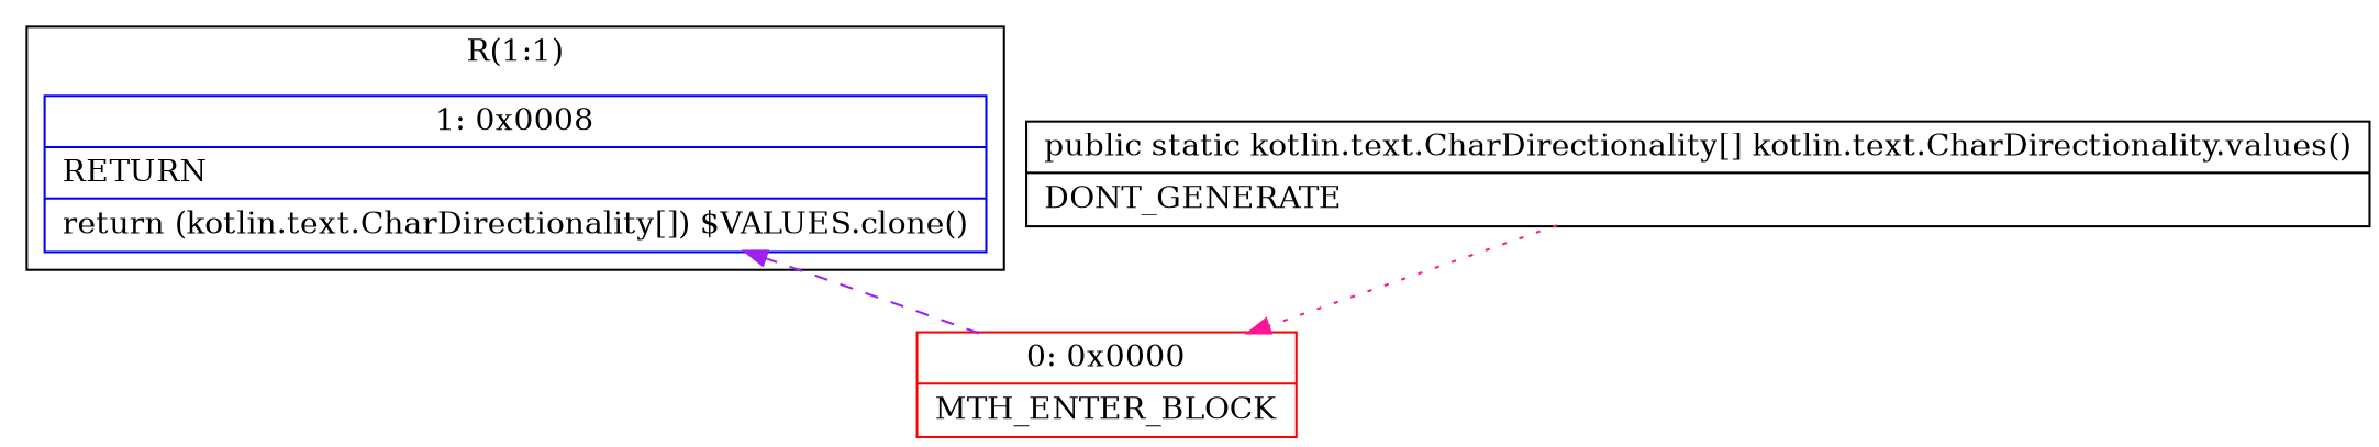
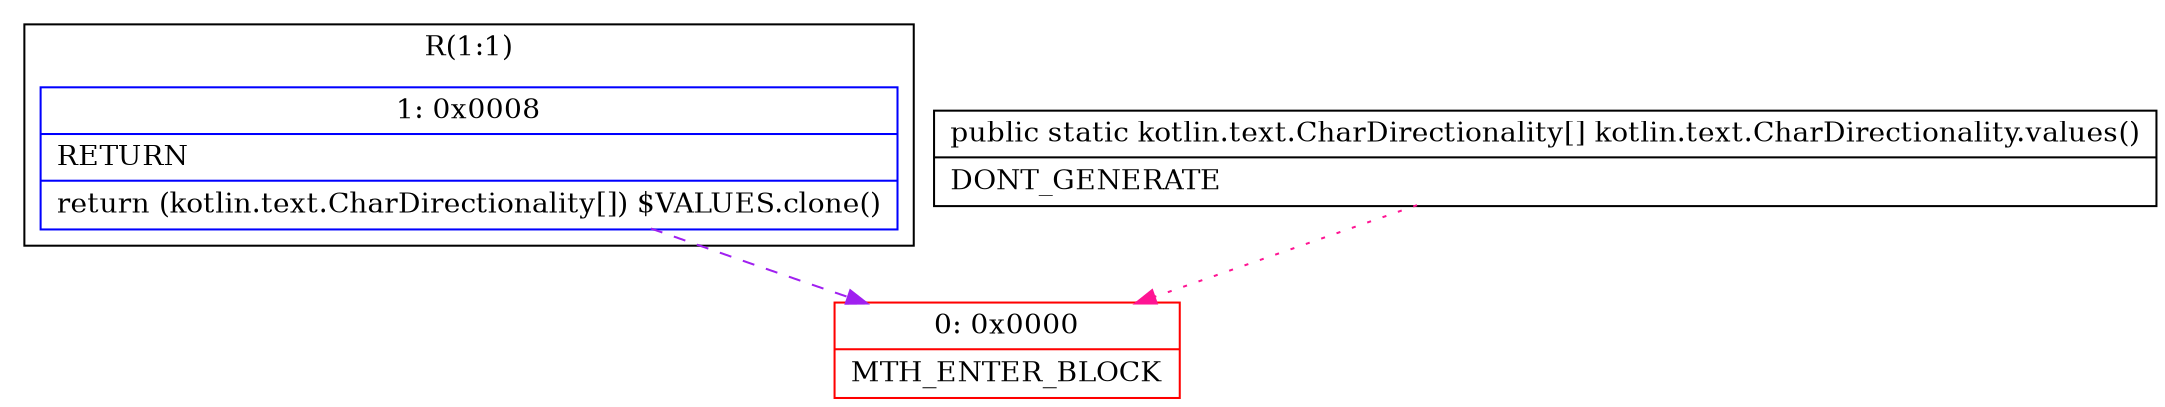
  digraph {
    node [shape=record]
    n1 [color=blue label="{1\:\ 0x0008|RETURN\l|return (kotlin.text.CharDirectionality[]) $VALUES.clone()\l}"]
    n2 [color=red label="{0\:\ 0x0000|MTH_ENTER_BLOCK\l}"]
    n3 [label="{public static kotlin.text.CharDirectionality[] kotlin.text.CharDirectionality.values()  | DONT_GENERATE\l}"]
    subgraph cluster_1 {
      label="R(1:1)"
      n1
    }
-   n2 -> n1 [color=purple style=dashed]
+   n1 -> n2 [color=purple style=dashed]
    n3 -> n2 [color=deeppink style=dotted]
  }
